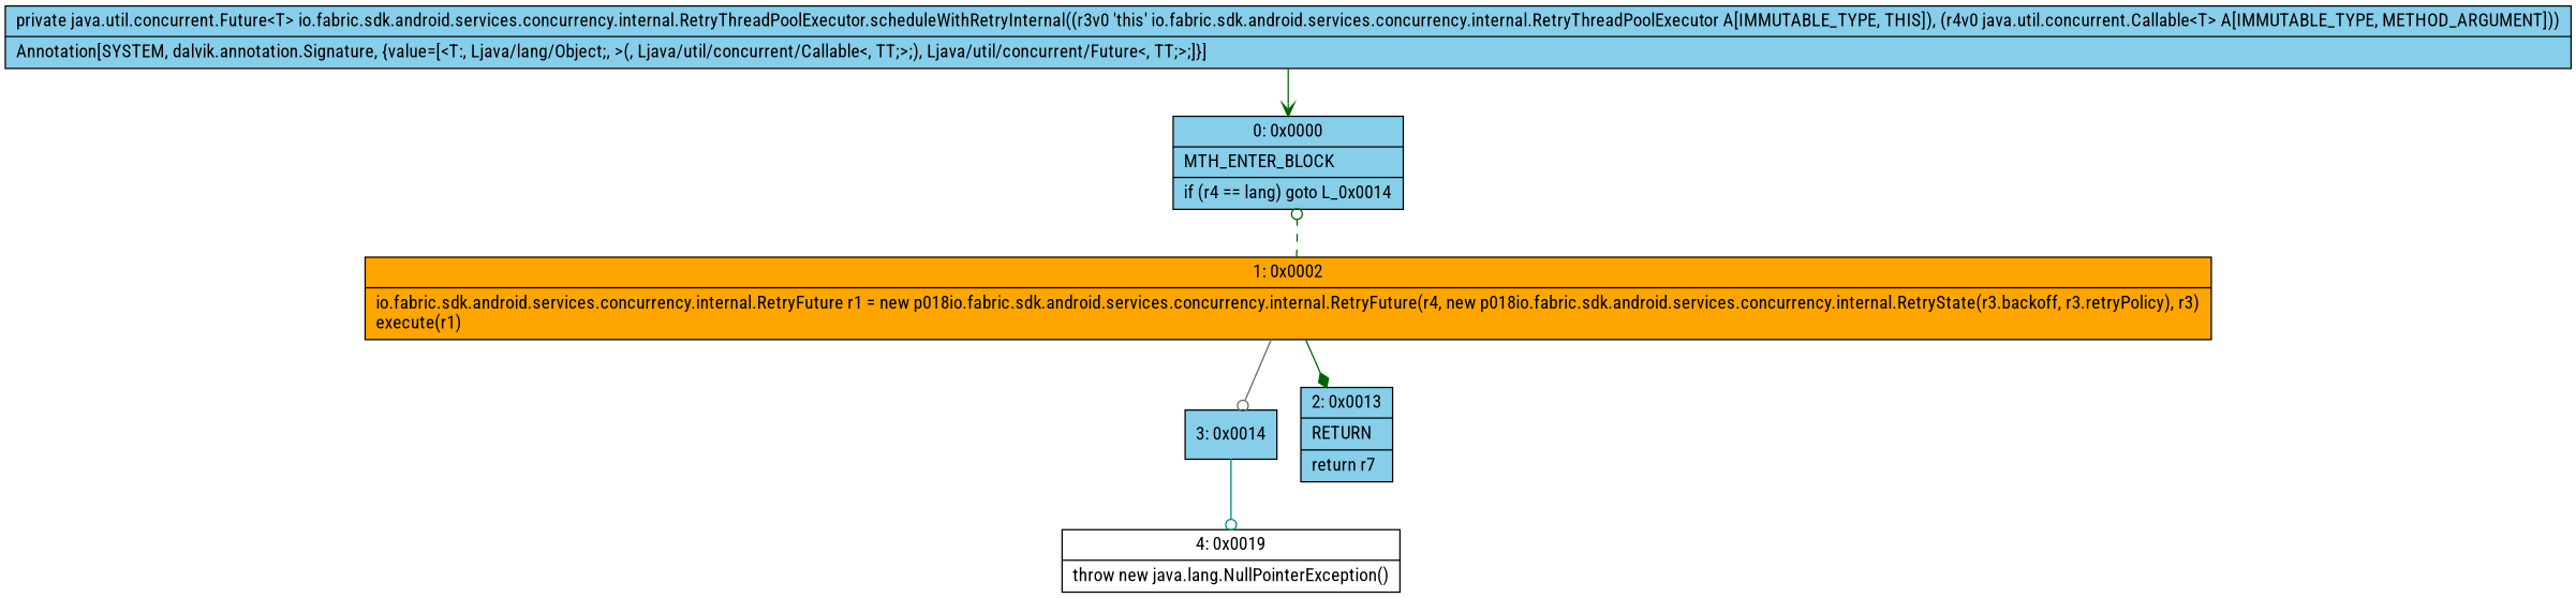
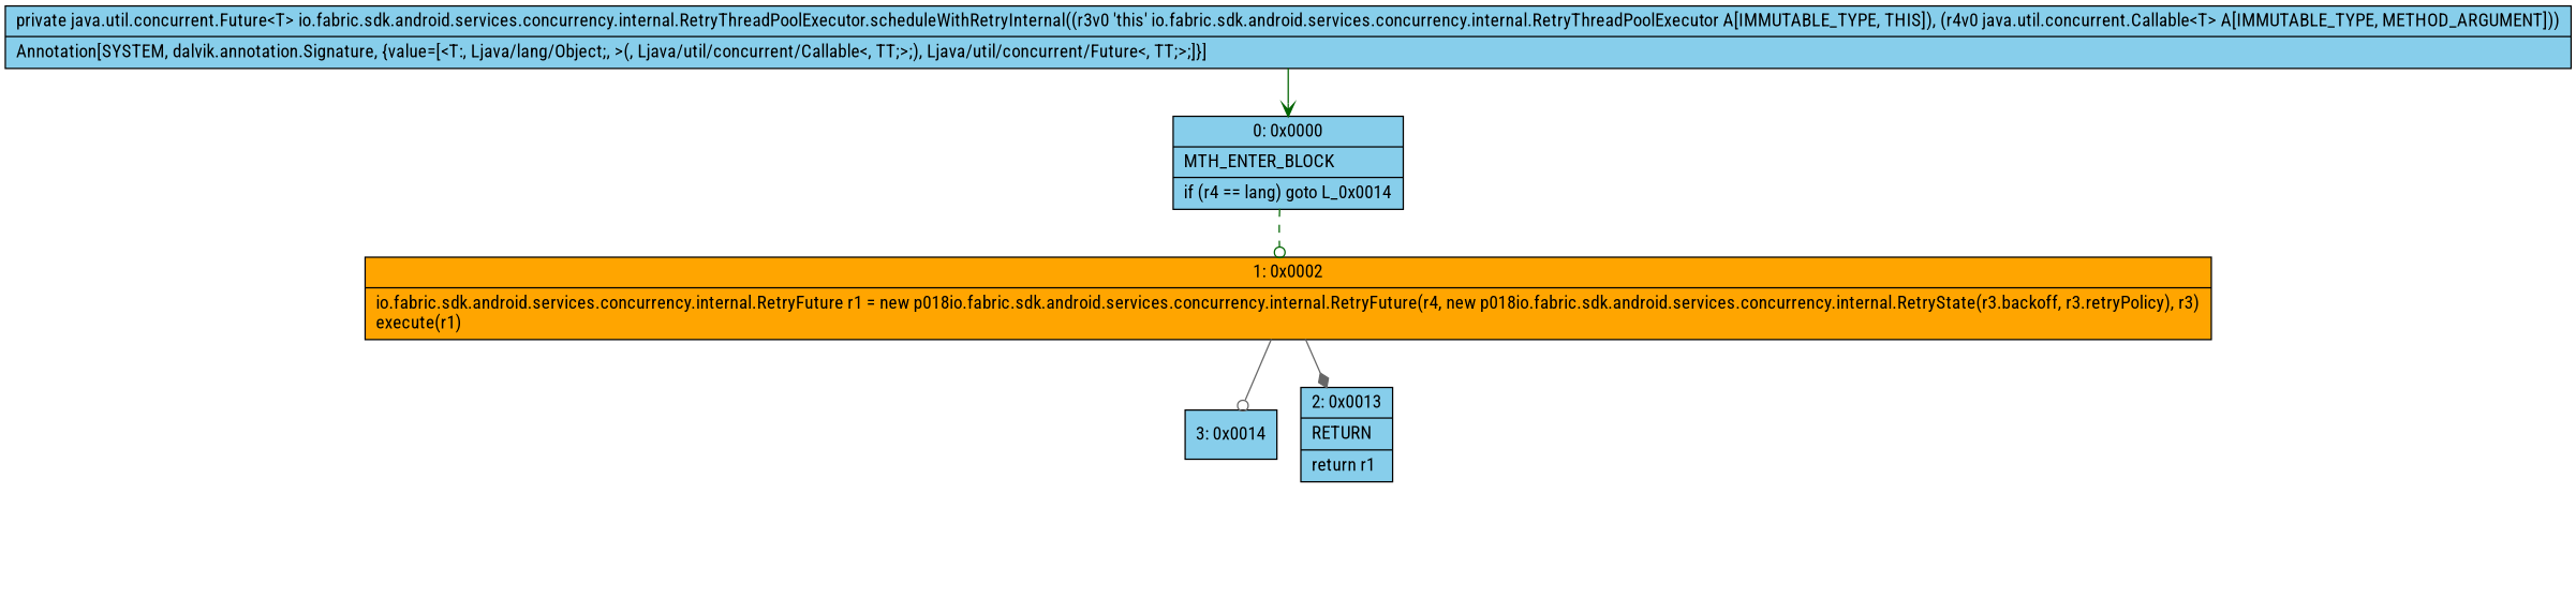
  digraph {
    fontname="Roboto Condensed"
    node [fillcolor=skyblue fontname="Roboto Condensed" shape=record style=filled]
    edge [arrowhead=odot color=darkgreen fontname="Roboto Condensed"]
    n1 [label="{0\:\ 0x0000|MTH_ENTER_BLOCK\l|if (r4 == lang) goto L_0x0014\l}"]
    n2 [fillcolor=orange label="{1\:\ 0x0002|io.fabric.sdk.android.services.concurrency.internal.RetryFuture r1 = new p018io.fabric.sdk.android.services.concurrency.internal.RetryFuture(r4, new p018io.fabric.sdk.android.services.concurrency.internal.RetryState(r3.backoff, r3.retryPolicy), r3)\lexecute(r1)\l}"]
    n3 [label="{3\:\ 0x0014}"]
-   n4 [label="{2\:\ 0x0013|RETURN\l|return r7\l}"]
-   n5 [fillcolor=white label="{4\:\ 0x0019|throw new java.lang.NullPointerException()\l}"]
+   n4 [label="{2\:\ 0x0013|RETURN\l|return r1\l}"]
    n6 [label="{private java.util.concurrent.Future\<T\> io.fabric.sdk.android.services.concurrency.internal.RetryThreadPoolExecutor.scheduleWithRetryInternal((r3v0 'this' io.fabric.sdk.android.services.concurrency.internal.RetryThreadPoolExecutor A[IMMUTABLE_TYPE, THIS]), (r4v0 java.util.concurrent.Callable\<T\> A[IMMUTABLE_TYPE, METHOD_ARGUMENT]))  | Annotation[SYSTEM, dalvik.annotation.Signature, \{value=[\<T:, Ljava\/lang\/Object;, \>(, Ljava\/util\/concurrent\/Callable\<, TT;\>;), Ljava\/util\/concurrent\/Future\<, TT;\>;]\}]\l}"]
-   n2 -> n1 [style=dashed]
+   n1 -> n2 [style=dashed]
    n2 -> n3 [color=gray40]
-   n2 -> n4 [arrowhead=diamond]
-   n3 -> n5 [color=teal]
+   n2 -> n4 [arrowhead=diamond color=gray40]
    n6 -> n1 [arrowhead=vee]
  }
